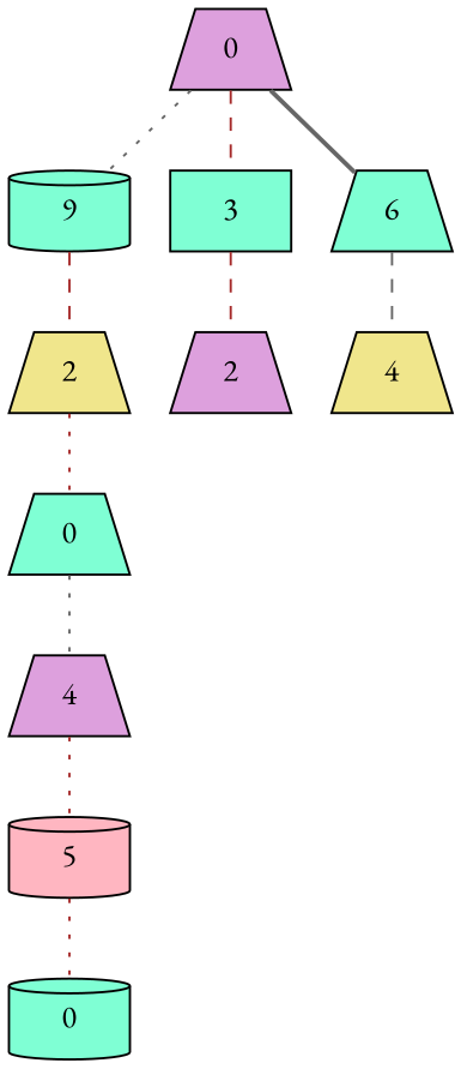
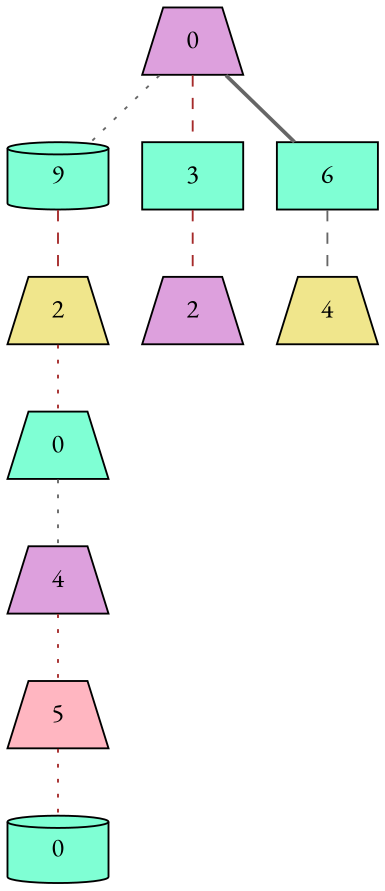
  graph {
    fontname="EB Garamond"
    node [fillcolor=aquamarine fontname="EB Garamond" shape=trapezium style=filled]
    edge [color=brown fontname="EB Garamond" style=dotted]
    n1 [fillcolor=plum label=0]
    n2 [label=9 shape=cylinder]
    n3 [label=3 shape=box]
-   n4 [label=6]
+   n4 [label=6 shape=box]
    n5 [fillcolor=khaki label=2]
    n6 [fillcolor=plum label=2]
    n7 [fillcolor=khaki label=4]
    n8 [label=0]
    n9 [fillcolor=plum label=4]
-   n10 [fillcolor=lightpink label=5 shape=cylinder]
+   n10 [fillcolor=lightpink label=5]
    n11 [label=0 shape=cylinder]
    n1 -- n2 [color=gray40]
    n1 -- n3 [style=dashed]
    n1 -- n4 [color=gray40 style=bold]
    n2 -- n5 [style=dashed]
    n3 -- n6 [style=dashed]
    n4 -- n7 [color=gray40 style=dashed]
    n5 -- n8
    n8 -- n9 [color=gray40]
    n9 -- n10
    n10 -- n11
  }
